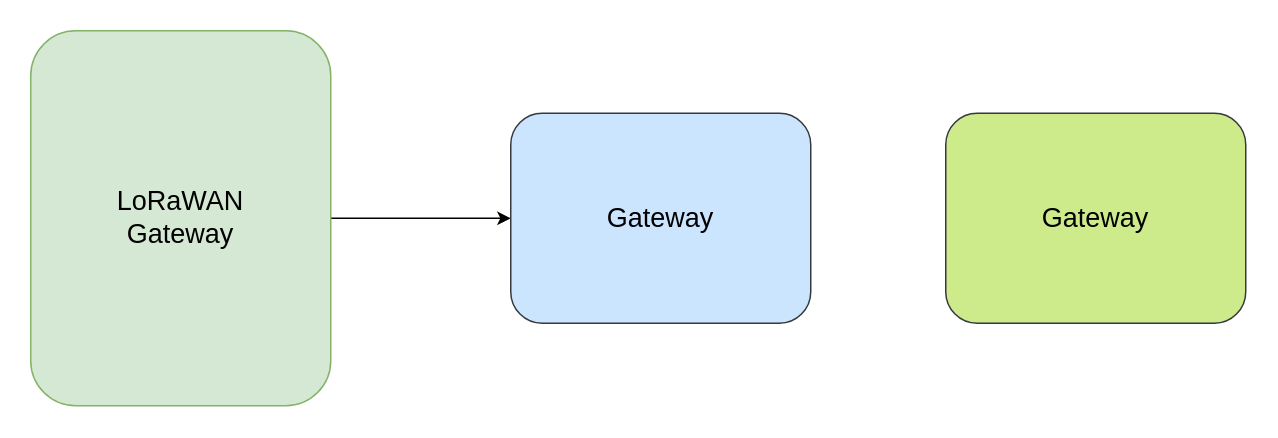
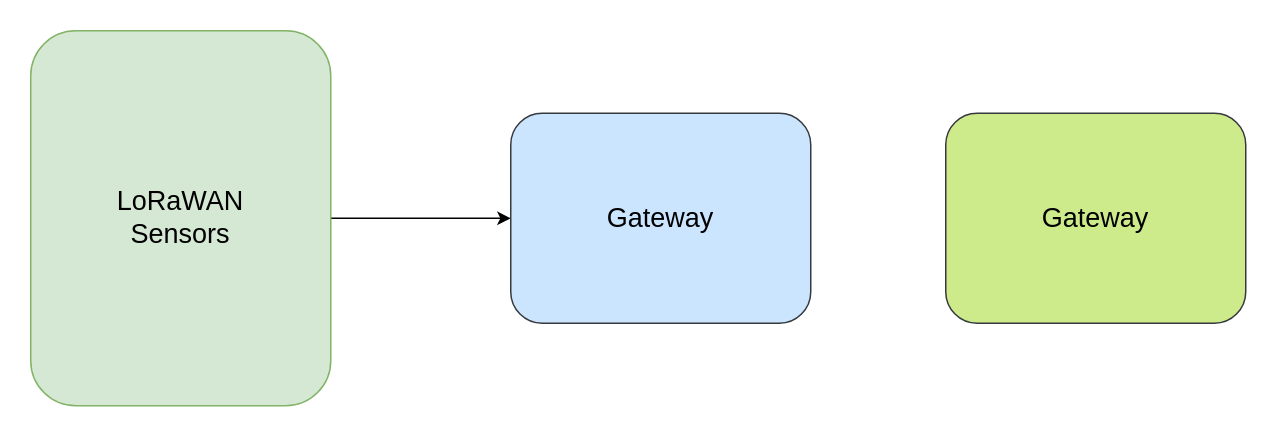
  <mxCell id="0" />
  <mxCell id="1" parent="0" />
  <mxCell id="2" style="edgeStyle=orthogonalEdgeStyle;rounded=0;orthogonalLoop=1;jettySize=auto;html=1;entryX=0;entryY=0.5;entryDx=0;entryDy=0;" edge="1" parent="1" source="3" target="4"><mxGeometry relative="1" as="geometry" /></mxCell>
- <mxCell id="3" value="&lt;font style=&quot;font-size: 18px;&quot;&gt;LoRaWAN&lt;/font&gt;&lt;div style=&quot;font-size: 18px;&quot;&gt;&lt;font style=&quot;font-size: 18px;&quot;&gt;Gateway&lt;/font&gt;&lt;/div&gt;" style="rounded=1;whiteSpace=wrap;html=1;fillColor=#d5e8d4;strokeColor=#82b366;" vertex="1" parent="1"><mxGeometry x="20" y="20" width="200" height="250" as="geometry" /></mxCell>
+ <mxCell id="3" value="&lt;font style=&quot;font-size: 18px;&quot;&gt;LoRaWAN&lt;/font&gt;&lt;div style=&quot;font-size: 18px;&quot;&gt;&lt;font style=&quot;font-size: 18px;&quot;&gt;Sensors&lt;/font&gt;&lt;/div&gt;" style="rounded=1;whiteSpace=wrap;html=1;fillColor=#d5e8d4;strokeColor=#82b366;" vertex="1" parent="1"><mxGeometry x="20" y="20" width="200" height="250" as="geometry" /></mxCell>
  <mxCell id="4" value="&lt;span style=&quot;font-size: 18px;&quot;&gt;Gateway&lt;/span&gt;" style="rounded=1;whiteSpace=wrap;html=1;fillColor=#cce5ff;strokeColor=#36393d;" vertex="1" parent="1"><mxGeometry x="340" y="75" width="200" height="140" as="geometry" /></mxCell>
  <mxCell id="5" value="" style="shape=image;verticalLabelPosition=bottom;labelBackgroundColor=default;verticalAlign=top;aspect=fixed;imageAspect=0;image=https://www.easyedge.io/wp-content/uploads/2021/04/LoRaWan-1-1-1.png;" vertex="1" parent="1"><mxGeometry x="35" y="180" width="170" height="74.38" as="geometry" /></mxCell>
  <mxCell id="6" value="&lt;span style=&quot;font-size: 18px;&quot;&gt;Gateway&lt;/span&gt;" style="rounded=1;whiteSpace=wrap;html=1;fillColor=#cdeb8b;strokeColor=#36393d;" vertex="1" parent="1"><mxGeometry x="630" y="75" width="200" height="140" as="geometry" /></mxCell>
